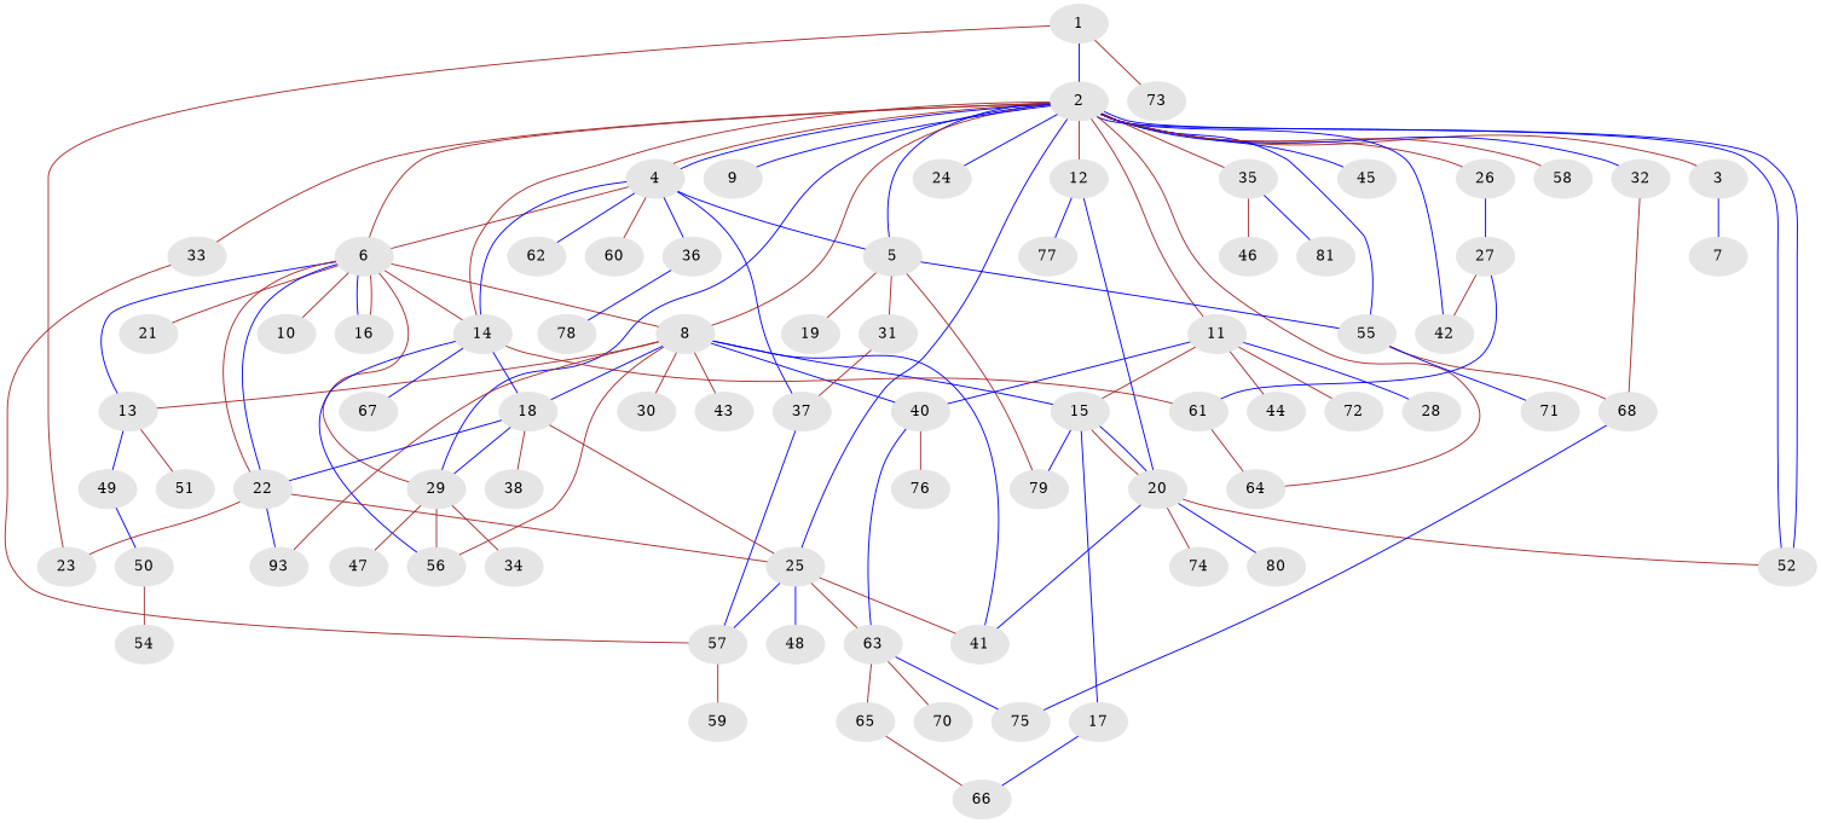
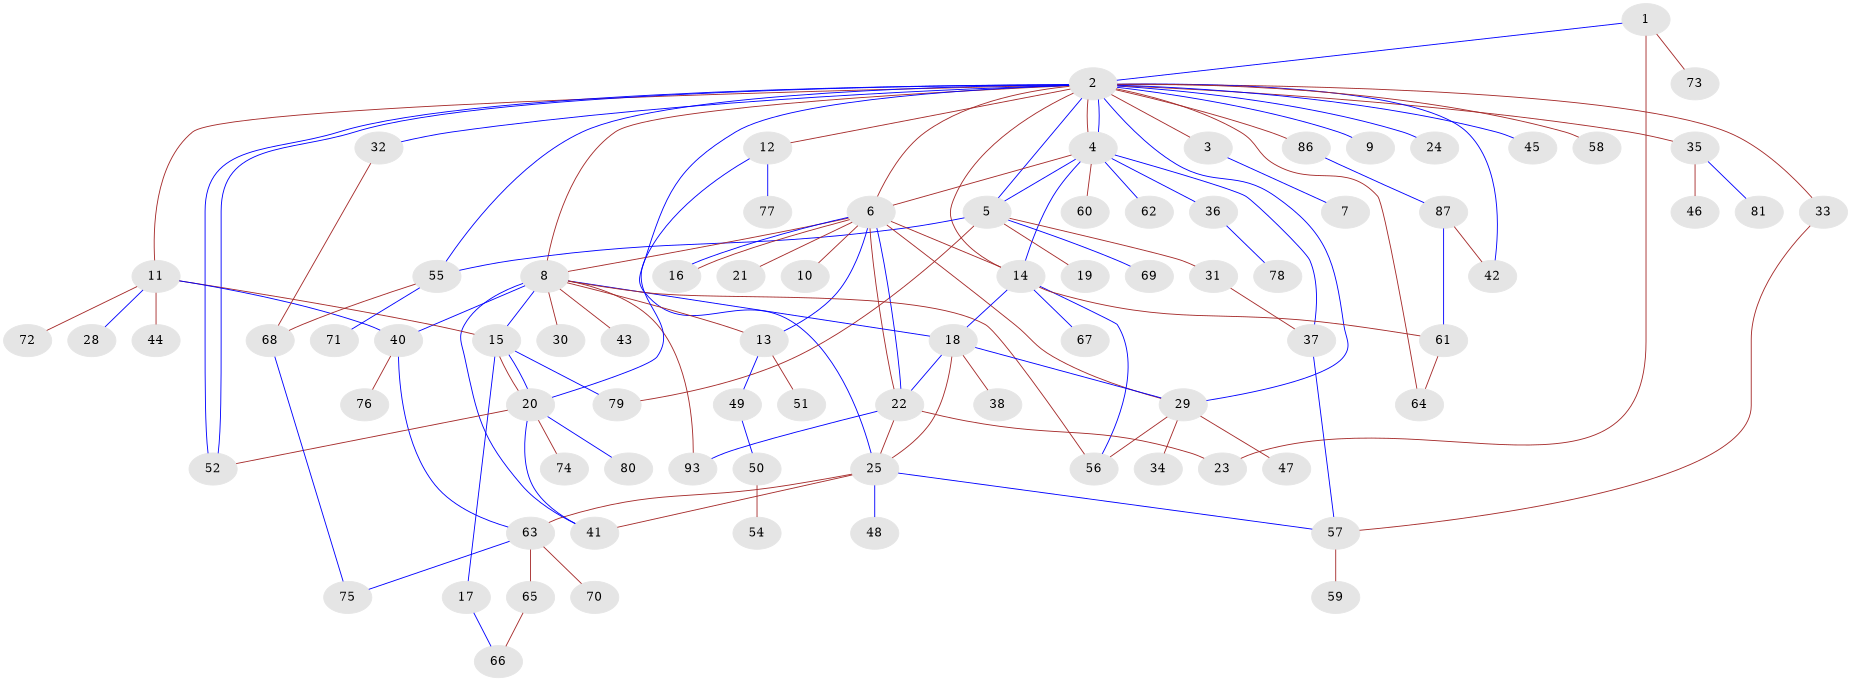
  graph {
    node [color=gray90 style=filled]
    edge [color=brown]
    1
    2
    23
    73
    3
    4
    5
    6
    8
    9
    11
    12
    14
    24
    25
-   26
+   26 [label=86]
    29
    32
    33
    35
    42
    45
    52
    55
    58
    64
    7
    36
    37
    60
    62
    19
    31
+   69
    79
    10
    13
    16
    21
    22
    15
    18
    30
    40
    41
    43
    n47 [label=93]
    56
    28
    44
    72
    20
    77
    61
    67
    48
    57
    63
-   27
+   27 [label=87]
    34
    47
    68
    46
    81
    71
    78
    49
    51
    17
    38
    76
    74
    80
    50
    66
    59
    65
    70
    75
    54
    1 -- 2 [color=blue]
    1 -- 23
    1 -- 73
    2 -- 3
    2 -- 4
    2 -- 4 [color=blue]
    2 -- 5 [color=blue]
    2 -- 6
    2 -- 8
    2 -- 9 [color=blue]
    2 -- 11
    2 -- 12
    2 -- 14
    2 -- 24 [color=blue]
    2 -- 25 [color=blue]
    2 -- 26
    2 -- 29 [color=blue]
    2 -- 32 [color=blue]
    2 -- 33
    2 -- 35
    2 -- 42 [color=blue]
    2 -- 45 [color=blue]
    2 -- 52 [color=blue]
    2 -- 52 [color=blue]
    2 -- 55 [color=blue]
    2 -- 58
    2 -- 64
    3 -- 7 [color=blue]
    4 -- 5 [color=blue]
    4 -- 6
    4 -- 14 [color=blue]
    4 -- 36 [color=blue]
    4 -- 37 [color=blue]
    4 -- 60
    4 -- 62 [color=blue]
    5 -- 55 [color=blue]
    5 -- 19
    5 -- 31
+   5 -- 69 [color=blue]
    5 -- 79
    6 -- 8
    6 -- 14
    6 -- 29
    6 -- 10
    6 -- 13 [color=blue]
    6 -- 16 [color=blue]
    6 -- 16
    6 -- 21
    6 -- 22
    6 -- 22 [color=blue]
    8 -- 13
    8 -- 15 [color=blue]
    8 -- 18 [color=blue]
    8 -- 30
    8 -- 40 [color=blue]
    8 -- 41 [color=blue]
    8 -- 43
    8 -- n47
    8 -- 56
    11 -- 15
    11 -- 40 [color=blue]
    11 -- 28 [color=blue]
    11 -- 44
    11 -- 72
    12 -- 20 [color=blue]
    12 -- 77 [color=blue]
    14 -- 18 [color=blue]
    14 -- 56 [color=blue]
    14 -- 61
    14 -- 67 [color=blue]
    25 -- 41
    25 -- 48 [color=blue]
    25 -- 57 [color=blue]
    25 -- 63
    26 -- 27 [color=blue]
    29 -- 56
    29 -- 34
    29 -- 47
    32 -- 68
    33 -- 57
    35 -- 46
    35 -- 81 [color=blue]
    55 -- 68
    55 -- 71 [color=blue]
    36 -- 78 [color=blue]
    37 -- 57 [color=blue]
    31 -- 37
    13 -- 49 [color=blue]
    13 -- 51
    22 -- 23
    22 -- 25
    22 -- n47 [color=blue]
    15 -- 79 [color=blue]
    15 -- 20
    15 -- 20 [color=blue]
    15 -- 17 [color=blue]
    18 -- 25
    18 -- 29 [color=blue]
    18 -- 22 [color=blue]
    18 -- 38
    40 -- 63 [color=blue]
    40 -- 76
    20 -- 52
    20 -- 41 [color=blue]
    20 -- 74
    20 -- 80 [color=blue]
    61 -- 64
    57 -- 59
    63 -- 65
    63 -- 70
    63 -- 75 [color=blue]
    27 -- 42
    27 -- 61 [color=blue]
    68 -- 75 [color=blue]
    49 -- 50 [color=blue]
    17 -- 66 [color=blue]
    50 -- 54
    65 -- 66
  }
